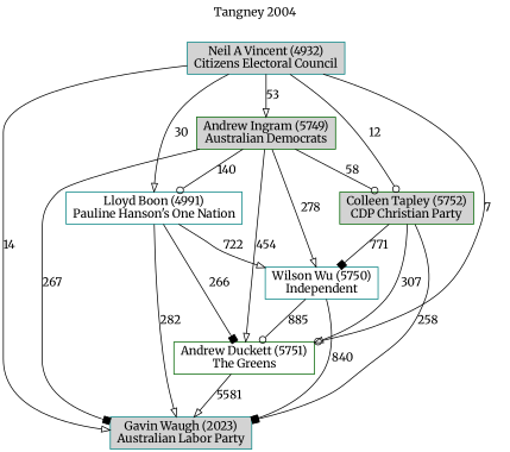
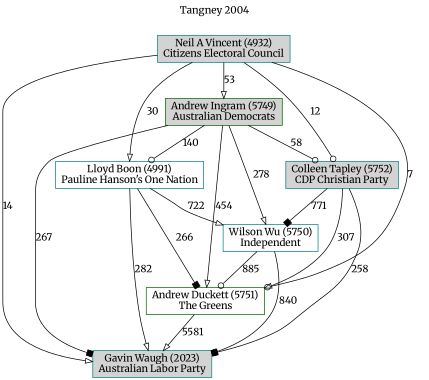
  digraph {
    fontname=Merriweather
    label="Tangney 2004"
    labelloc=t
    mclimit=10
    node [color=teal fillcolor=lightgrey fontname=Merriweather shape=box style=filled]
    edge [arrowhead=onormal fontname=Merriweather]
    n1 [label="Gavin Waugh (2023)\nAustralian Labor Party"]
    n2 [color=darkgreen fillcolor=white label="Andrew Duckett (5751)\nThe Greens"]
    n3 [fillcolor=white label="Wilson Wu (5750)\nIndependent"]
-   n4 [color=darkgreen label="Colleen Tapley (5752)\nCDP Christian Party"]
+   n4 [label="Colleen Tapley (5752)\nCDP Christian Party"]
    n5 [fillcolor=white label="Lloyd Boon (4991)\nPauline Hanson's One Nation"]
    n6 [color=darkgreen label="Andrew Ingram (5749)\nAustralian Democrats"]
    n7 [label="Neil A Vincent (4932)\nCitizens Electoral Council"]
    n2 -> n1 [label=5581]
    n3 -> n1 [arrowhead=box label=840]
    n3 -> n2 [arrowhead=odot label=885]
    n4 -> n1 [arrowhead=box label=258]
    n4 -> n2 [label=307]
    n4 -> n3 [arrowhead=box label=771]
    n5 -> n1 [label=282]
    n5 -> n2 [arrowhead=box label=266]
    n5 -> n3 [label=722]
    n6 -> n1 [arrowhead=box label=267]
    n6 -> n2 [label=454]
    n6 -> n3 [label=278]
    n6 -> n4 [arrowhead=odot label=58]
    n6 -> n5 [arrowhead=odot label=140]
    n7 -> n1 [label=14]
    n7 -> n2 [arrowhead=odot label=7]
    n7 -> n4 [arrowhead=odot label=12]
    n7 -> n5 [label=30]
    n7 -> n6 [label=53]
  }
